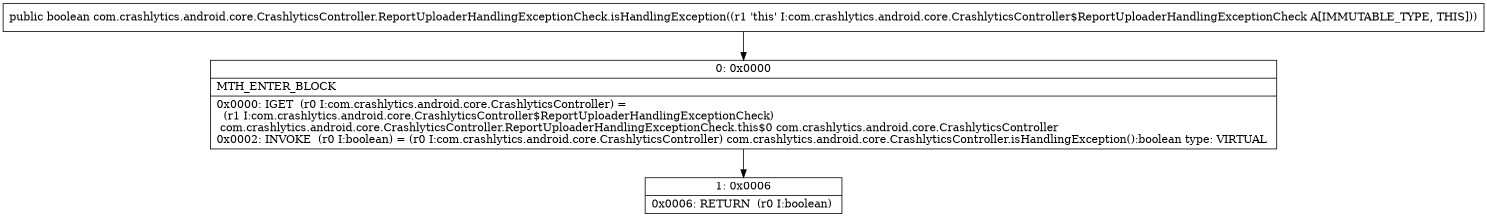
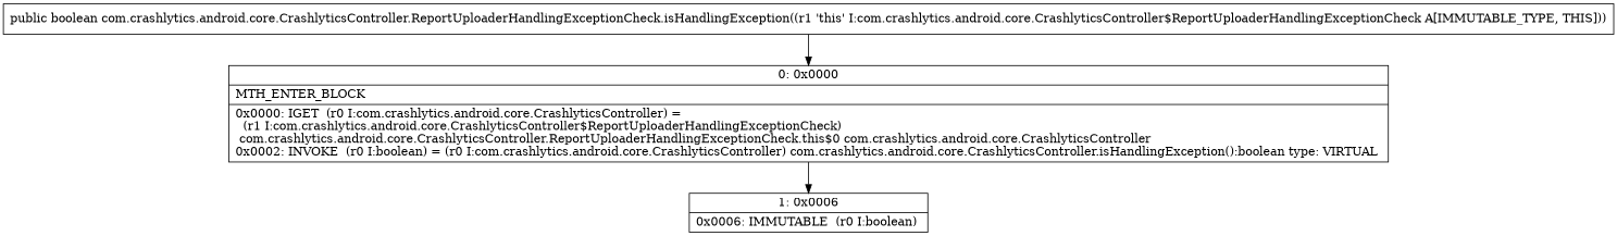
  digraph {
    node [shape=record]
    n1 [label="{0\:\ 0x0000|MTH_ENTER_BLOCK\l|0x0000: IGET  (r0 I:com.crashlytics.android.core.CrashlyticsController) = \l  (r1 I:com.crashlytics.android.core.CrashlyticsController$ReportUploaderHandlingExceptionCheck)\l com.crashlytics.android.core.CrashlyticsController.ReportUploaderHandlingExceptionCheck.this$0 com.crashlytics.android.core.CrashlyticsController \l0x0002: INVOKE  (r0 I:boolean) = (r0 I:com.crashlytics.android.core.CrashlyticsController) com.crashlytics.android.core.CrashlyticsController.isHandlingException():boolean type: VIRTUAL \l}"]
-   n2 [label="{1\:\ 0x0006|0x0006: RETURN  (r0 I:boolean) \l}"]
+   n2 [label="{1\:\ 0x0006|0x0006: IMMUTABLE  (r0 I:boolean) \l}"]
    n3 [label="{public boolean com.crashlytics.android.core.CrashlyticsController.ReportUploaderHandlingExceptionCheck.isHandlingException((r1 'this' I:com.crashlytics.android.core.CrashlyticsController$ReportUploaderHandlingExceptionCheck A[IMMUTABLE_TYPE, THIS])) }"]
    n1 -> n2
    n3 -> n1
  }
